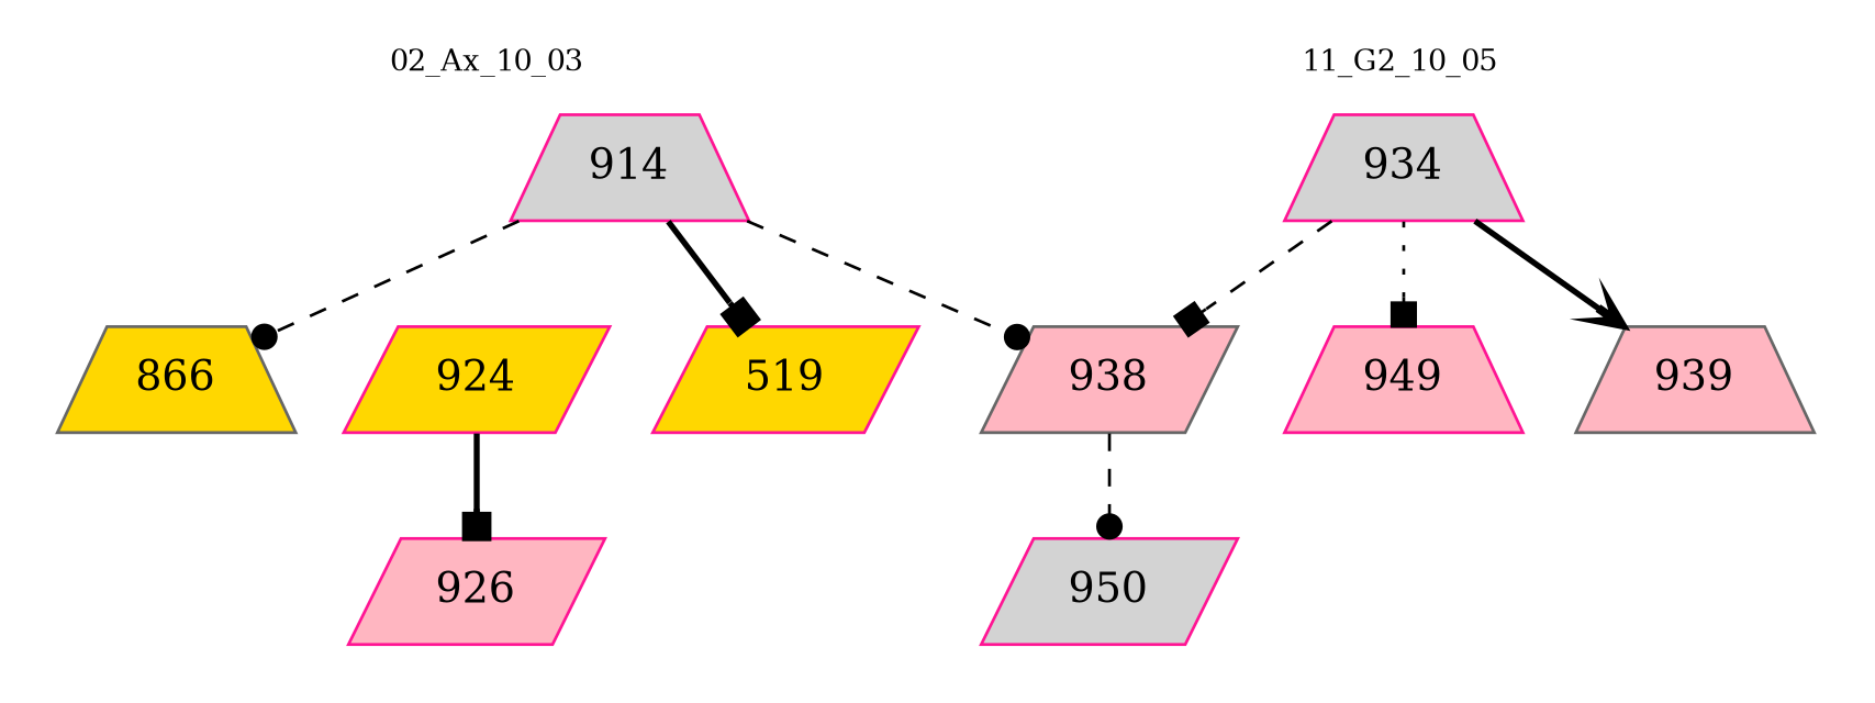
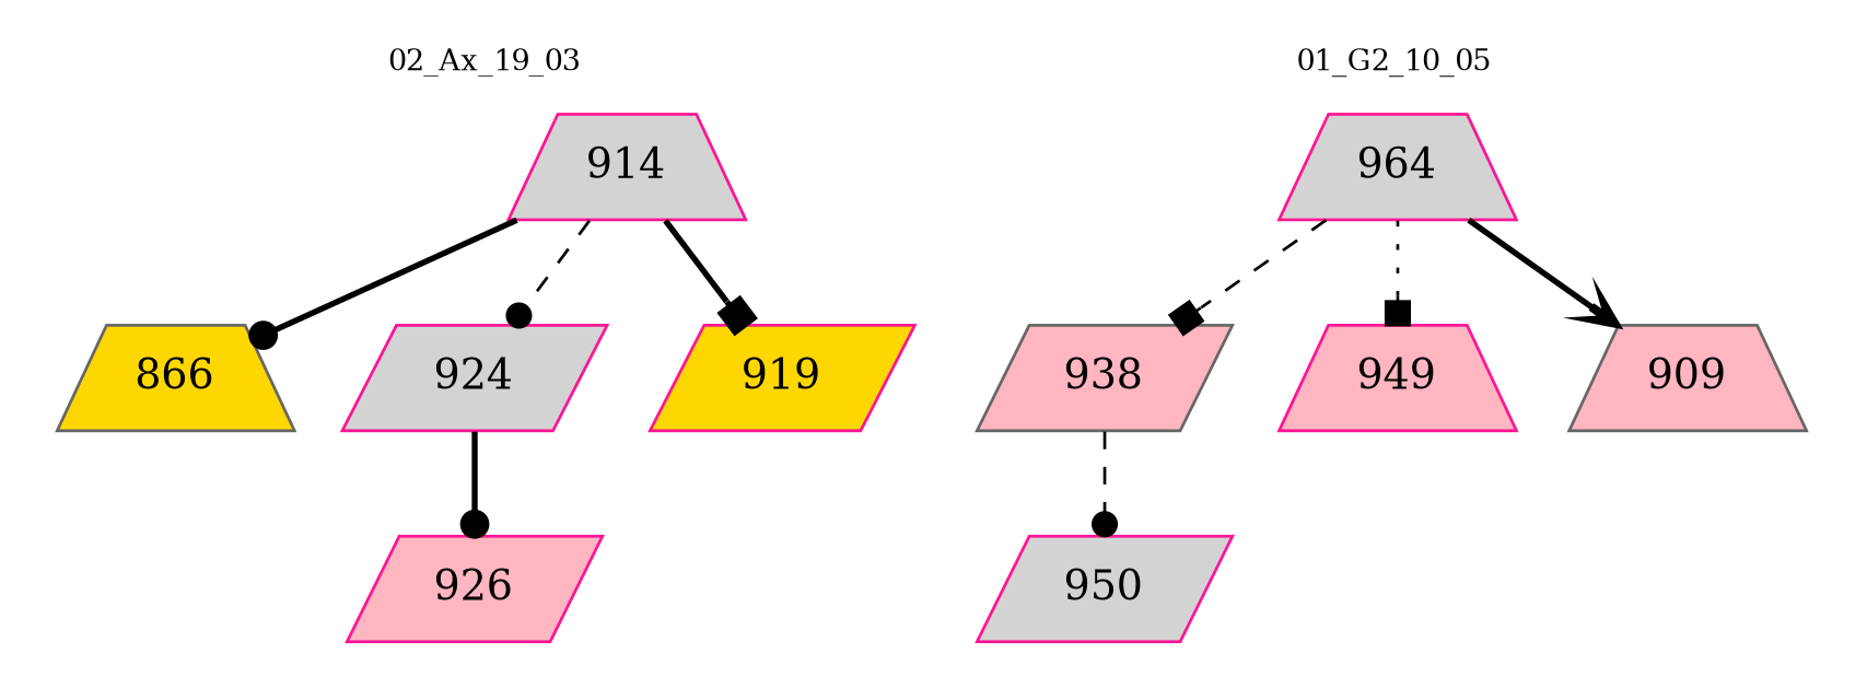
  digraph {
    node [color=deeppink fillcolor=lightpink shape=trapezium style=filled]
    edge [arrowhead=dot color=black style=dashed]
    n1 [fillcolor=lightgrey label=914]
    n2 [color=gray40 fillcolor=gold label=866]
-   n3 [fillcolor=gold label=924 shape=parallelogram]
-   n4 [fillcolor=gold label=519 shape=parallelogram]
+   n3 [fillcolor=lightgrey label=924 shape=parallelogram]
+   n4 [fillcolor=gold label=919 shape=parallelogram]
    n5 [label=926 shape=parallelogram]
-   n6 [fillcolor=lightgrey label=934]
-   n7 [color=gray40 label=939]
+   n6 [fillcolor=lightgrey label=964]
+   n7 [color=gray40 label=909]
    n8 [color=gray40 label=938 shape=parallelogram]
    n9 [label=949]
    n10 [fillcolor=lightgrey label=950 shape=parallelogram]
    subgraph cluster_1 {
      color=white
      fontsize=10
-     label="02_Ax_10_03"
+     label="02_Ax_19_03"
      n1
      n2
      n3
      n4
      n5
    }
    subgraph cluster_2 {
      color=white
      fontsize=10
-     label="11_G2_10_05"
+     label="01_G2_10_05"
      n6
      n7
      n8
      n9
      n10
    }
-   n1 -> n2
-   n1 -> n8
+   n1 -> n2 [style=bold]
+   n1 -> n3
    n1 -> n4 [arrowhead=box style=bold]
-   n3 -> n5 [arrowhead=box style=bold]
+   n3 -> n5 [style=bold]
    n6 -> n7 [arrowhead=vee style=bold]
    n6 -> n8 [arrowhead=box]
    n6 -> n9 [arrowhead=box style=dotted]
    n8 -> n10
  }
